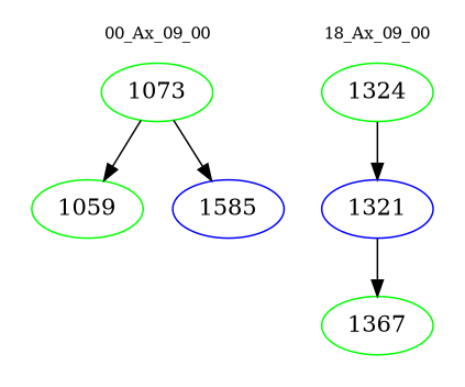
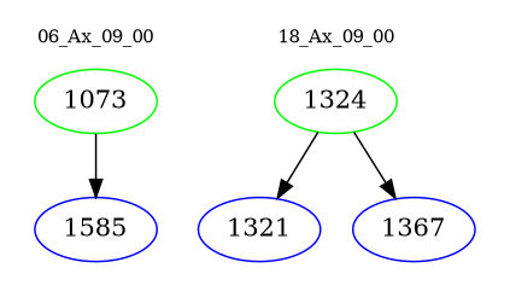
  digraph {
    node [color=green]
    edge [color=black]
    n1 [label=1073]
-   n2 [label=1059]
    n3 [color=blue label=1585]
    n4 [label=1324]
    n5 [color=blue label=1321]
-   n6 [label=1367]
+   n6 [color=blue label=1367]
    subgraph cluster_1 {
      color=white
      fontsize=10
-     label="00_Ax_09_00"
+     label="06_Ax_09_00"
      n1
-     n2
      n3
    }
    subgraph cluster_2 {
      color=white
      fontsize=10
      label="18_Ax_09_00"
      n4
      n5
      n6
    }
-   n1 -> n2
    n1 -> n3
    n4 -> n5
-   n5 -> n6
+   n4 -> n6
  }
